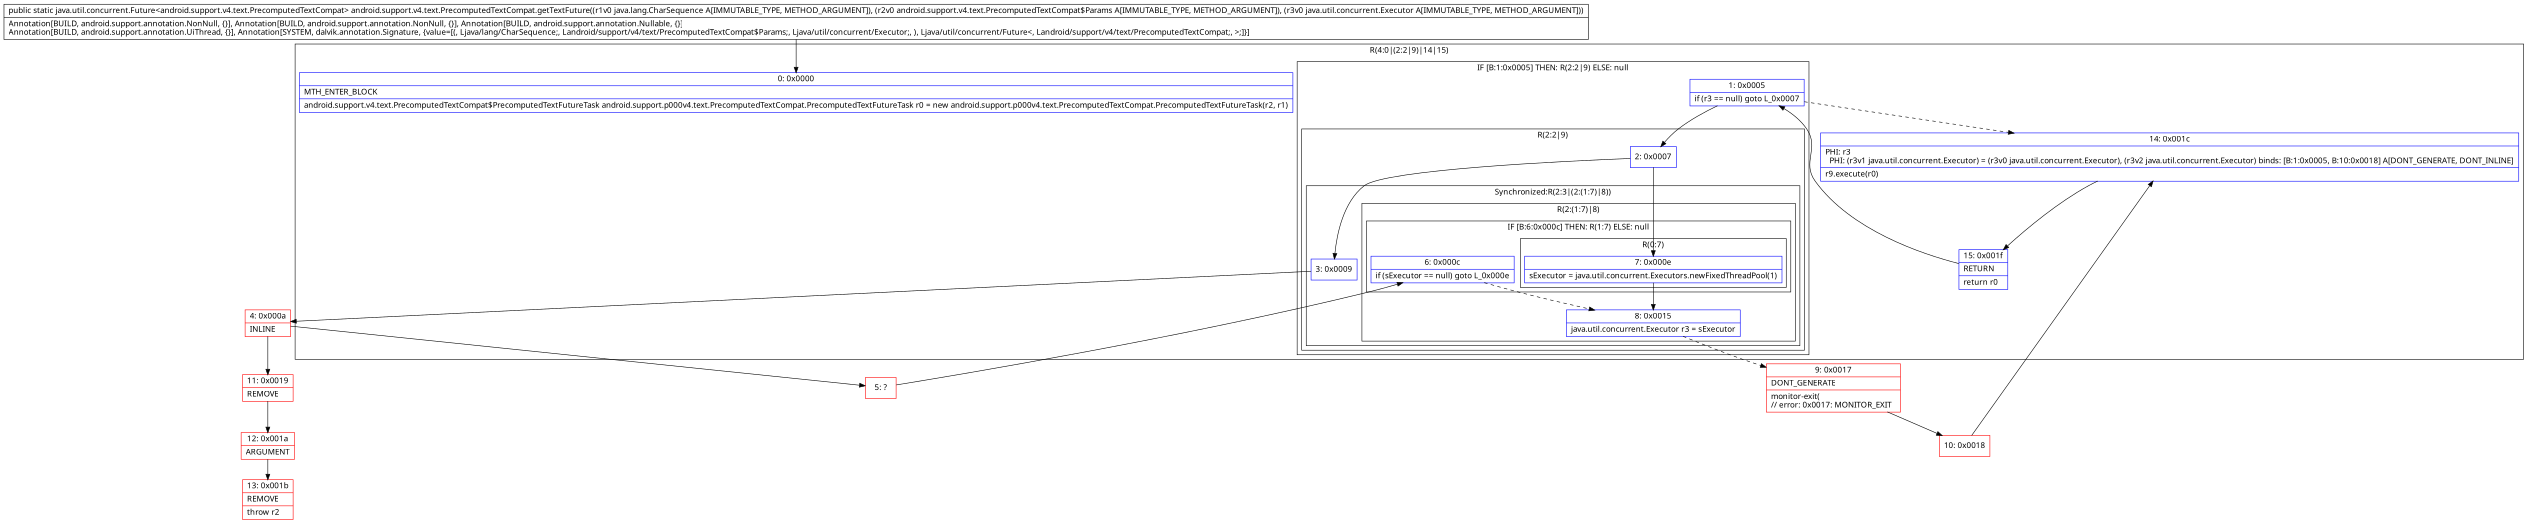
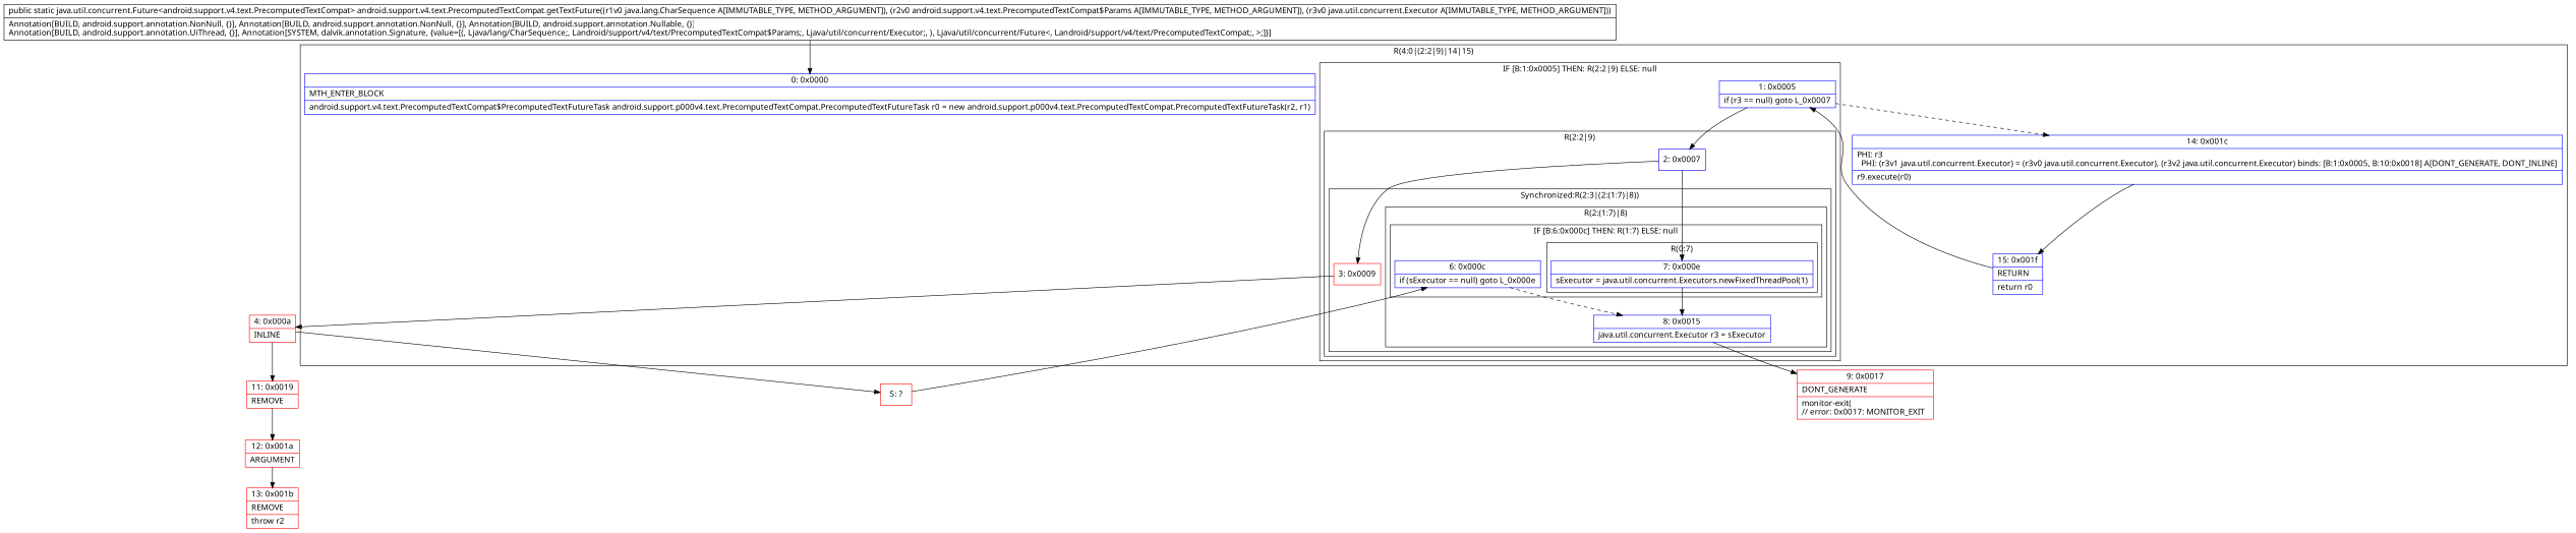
  digraph {
    fontname="Noto Sans"
    node [color=blue fontname="Noto Sans" shape=record]
    edge [fontname="Noto Sans"]
    n1 [label="{7\:\ 0x000e|sExecutor = java.util.concurrent.Executors.newFixedThreadPool(1)\l}"]
    n2 [label="{6\:\ 0x000c|if (sExecutor == null) goto L_0x000e\l}"]
    n3 [label="{8\:\ 0x0015|java.util.concurrent.Executor r3 = sExecutor\l}"]
-   n4 [label="{3\:\ 0x0009}"]
+   n4 [color=red label="{3\:\ 0x0009}"]
    n5 [label="{2\:\ 0x0007}"]
    n6 [label="{1\:\ 0x0005|if (r3 == null) goto L_0x0007\l}"]
    n7 [label="{0\:\ 0x0000|MTH_ENTER_BLOCK\l|android.support.v4.text.PrecomputedTextCompat$PrecomputedTextFutureTask android.support.p000v4.text.PrecomputedTextCompat.PrecomputedTextFutureTask r0 = new android.support.p000v4.text.PrecomputedTextCompat.PrecomputedTextFutureTask(r2, r1)\l}"]
    n8 [label="{14\:\ 0x001c|PHI: r3 \l  PHI: (r3v1 java.util.concurrent.Executor) = (r3v0 java.util.concurrent.Executor), (r3v2 java.util.concurrent.Executor) binds: [B:1:0x0005, B:10:0x0018] A[DONT_GENERATE, DONT_INLINE]\l|r9.execute(r0)\l}"]
    n9 [label="{15\:\ 0x001f|RETURN\l|return r0\l}"]
    n10 [color=red label="{9\:\ 0x0017|DONT_GENERATE\l|monitor\-exit(\l\/\/ error: 0x0017: MONITOR_EXIT  \l}"]
    n11 [color=red label="{4\:\ 0x000a|INLINE\l}"]
    n12 [color=red label="{5\:\ ?}"]
    n13 [color=red label="{11\:\ 0x0019|REMOVE\l}"]
-   n14 [color=red label="{10\:\ 0x0018}"]
    n15 [color=red label="{12\:\ 0x001a|ARGUMENT\l}"]
    n16 [color=red label="{13\:\ 0x001b|REMOVE\l|throw r2\l}"]
    n17 [label="{public static java.util.concurrent.Future\<android.support.v4.text.PrecomputedTextCompat\> android.support.v4.text.PrecomputedTextCompat.getTextFuture((r1v0 java.lang.CharSequence A[IMMUTABLE_TYPE, METHOD_ARGUMENT]), (r2v0 android.support.v4.text.PrecomputedTextCompat$Params A[IMMUTABLE_TYPE, METHOD_ARGUMENT]), (r3v0 java.util.concurrent.Executor A[IMMUTABLE_TYPE, METHOD_ARGUMENT]))  | Annotation[BUILD, android.support.annotation.NonNull, \{\}], Annotation[BUILD, android.support.annotation.NonNull, \{\}], Annotation[BUILD, android.support.annotation.Nullable, \{\}]\lAnnotation[BUILD, android.support.annotation.UiThread, \{\}], Annotation[SYSTEM, dalvik.annotation.Signature, \{value=[(, Ljava\/lang\/CharSequence;, Landroid\/support\/v4\/text\/PrecomputedTextCompat$Params;, Ljava\/util\/concurrent\/Executor;, ), Ljava\/util\/concurrent\/Future\<, Landroid\/support\/v4\/text\/PrecomputedTextCompat;, \>;]\}]\l}" color=""]
    subgraph cluster_1 {
      label="R(4:0|(2:2|9)|14|15)"
      n7
      n8
      n9
      subgraph cluster_2 {
        label="IF [B:1:0x0005] THEN: R(2:2|9) ELSE: null"
        n6
        subgraph cluster_3 {
          label="R(2:2|9)"
          n5
          subgraph cluster_4 {
            label="Synchronized:R(2:3|(2:(1:7)|8))"
            n4
            subgraph cluster_5 {
              label="R(2:(1:7)|8)"
              n3
              subgraph cluster_6 {
                label="IF [B:6:0x000c] THEN: R(1:7) ELSE: null"
                n2
                subgraph cluster_7 {
                  label="R(0:7)"
                  n1
                }
              }
            }
          }
        }
      }
    }
    n1 -> n3
    n2 -> n3 [style=dashed]
-   n3 -> n10 [style=dashed]
+   n3 -> n10
    n4 -> n11
    n5 -> n1
    n5 -> n4
    n6 -> n5
    n6 -> n8 [style=dashed]
    n8 -> n9
    n9 -> n6
-   n10 -> n14
    n11 -> n12
    n11 -> n13
    n12 -> n2
    n13 -> n15
-   n14 -> n8
    n15 -> n16
    n17 -> n7
  }
